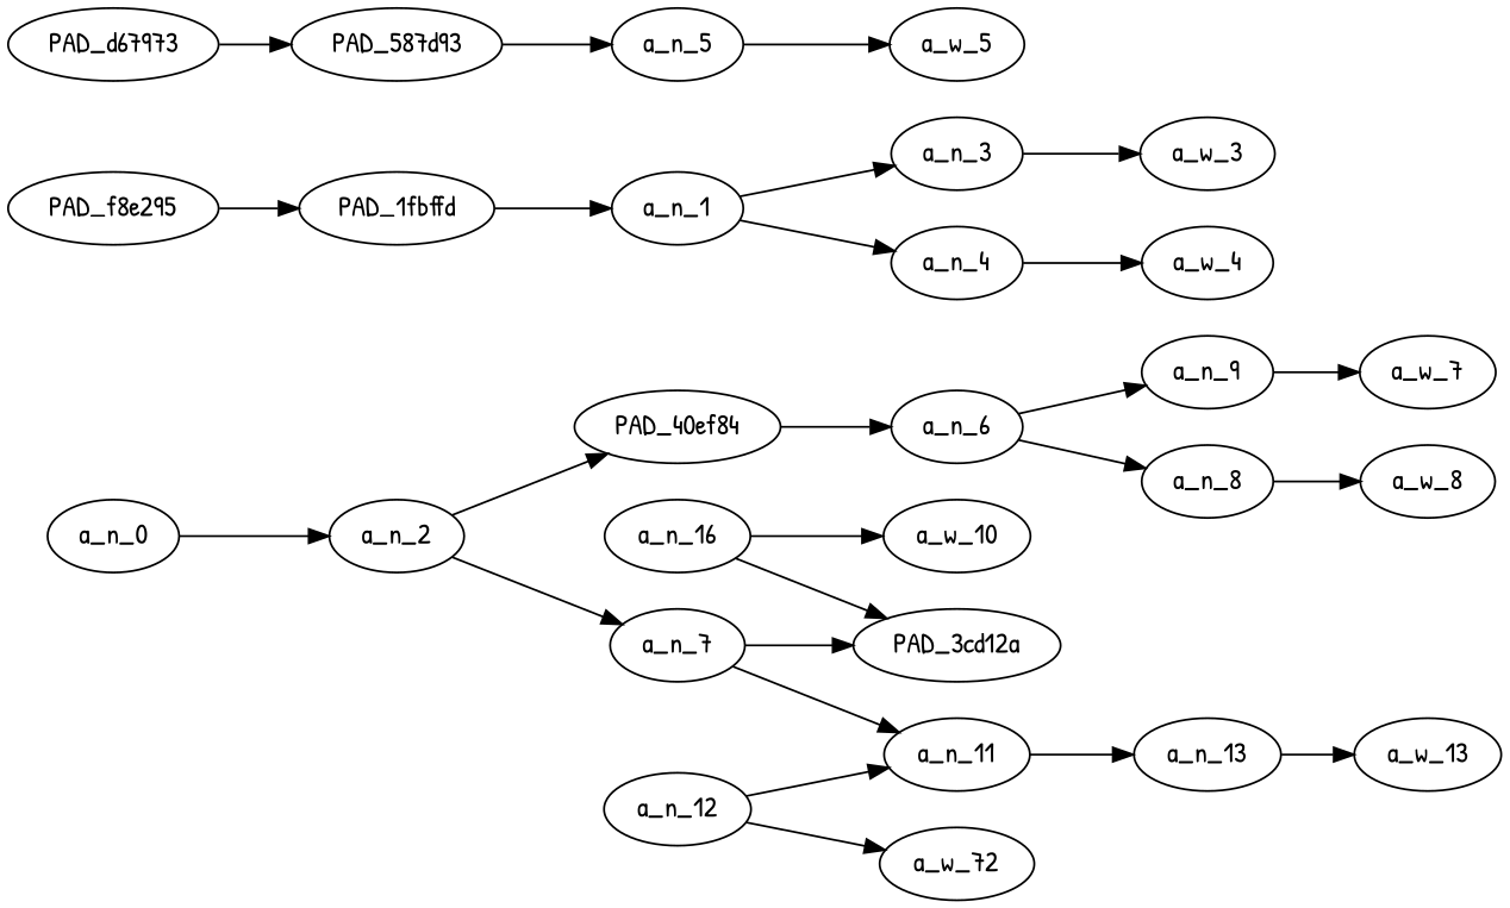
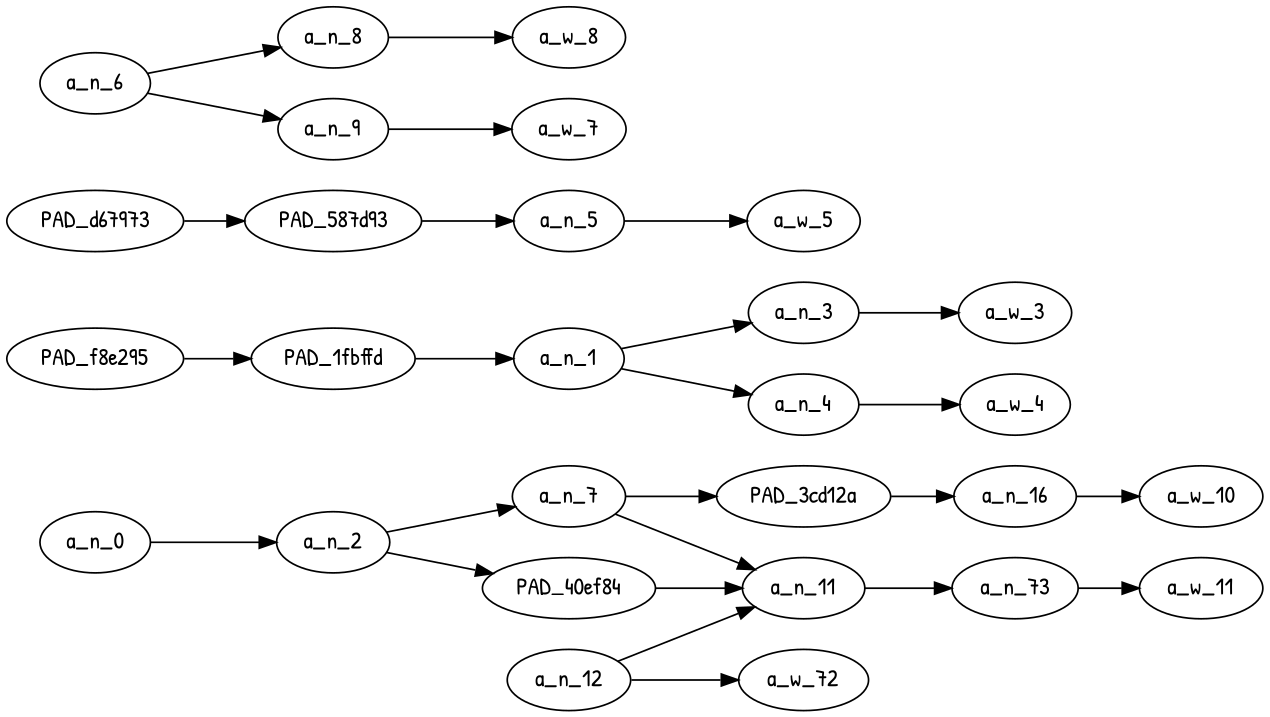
  strict digraph {
    fontname="Patrick Hand"
    rankdir=LR
    node [div_dir=1 fontname="Patrick Hand" index=0 level=1 text_span="[2]" value=0.46528780]
    edge [fontname="Patrick Hand"]
    a_n_0 [level=5 text_span="[0, 1, 2, 3, 4, 5, 6, 7]" value=1.00000000]
    a_n_2 [index=1 level=4 text_span="[2, 3, 4, 5, 6, 7]" value=0.53345286]
    PAD_f8e295 [level=4 text_span="[0, 1]"]
    n4 [label=PAD_1fbffd level=3 text_span="[0, 1]"]
    n5 [div_dir=-1 index=2 label=PAD_40ef84 level=3 text_span="[3, 4]" value=0.10680224]
    a_n_7 [index=3 level=3 text_span="[5, 6, 7]" value=0.27846578]
    a_n_1 [level=2 text_span="[0, 1]"]
    PAD_d67973 [index=1 level=3 value=0.14813877]
    PAD_587d93 [index=1 level=2 value=0.14813877]
    a_n_6 [div_dir=-1 index=2 level=2 text_span="[3, 4]" value=0.10680224]
    PAD_3cd12a [div_dir=-1 index=3 level=2 text_span="[5]" value=0.04271469]
    a_n_11 [index=4 level=2 text_span="[6, 7]" value=0.23562456]
    a_n_3 [text_span="[0]" value=0.12040603]
    a_n_4 [index=1 text_span="[1]" value=0.34257574]
    a_w_3 [div_dir=0 level=0 text_span="[0]" value=cia]
    a_w_4 [div_dir=0 index=1 level=0 text_span="[1]" value=nigger]
    a_n_5 [index=2 value=0.14813877]
    a_n_8 [div_dir=-1 index=3 text_span="[3]" value=0.04188655]
    a_n_9 [div_dir=-1 index=4 text_span="[4]" value=0.06479263]
    n20 [div_dir=-1 index=5 label=a_n_16 text_span="[5]" value=0.04271469]
-   a_n_13 [index=7 text_span="[7]" value=0.18356976]
+   a_n_13 [index=7 text_span="[7]" value=0.18356976 label=a_n_73]
    a_w_5 [div_dir=0 index=2 level=0 value=apologizes]
    a_w_8 [div_dir=0 index=3 level=0 text_span="[3]" value=to]
    n24 [div_dir=0 index=4 label=a_w_7 level=0 text_span="[4]" value=pol]
    a_w_10 [div_dir=0 index=5 level=0 text_span="[5]" value=for]
    a_n_12 [index=6 text_span="[6]" value=0.05188107]
    n27 [div_dir=0 index=6 label=a_w_72 level=0 text_span="[6]" value=the]
-   a_w_13 [div_dir=0 index=7 level=0 text_span="[7]" value=poz]
+   a_w_13 [div_dir=0 index=7 level=0 text_span="[7]" value=poz label=a_w_11]
    a_n_0 -> a_n_2
    a_n_2 -> n5
    a_n_2 -> a_n_7
    PAD_f8e295 -> n4
    n4 -> a_n_1
-   n5 -> a_n_6
+   n5 -> a_n_11
    a_n_7 -> PAD_3cd12a
    a_n_7 -> a_n_11
    a_n_1 -> a_n_3
    a_n_1 -> a_n_4
    PAD_d67973 -> PAD_587d93
    PAD_587d93 -> a_n_5
    a_n_6 -> a_n_8
    a_n_6 -> a_n_9
-   n20 -> PAD_3cd12a
+   PAD_3cd12a -> n20
    a_n_11 -> a_n_13
    a_n_3 -> a_w_3
    a_n_4 -> a_w_4
    a_n_5 -> a_w_5
    a_n_8 -> a_w_8
    a_n_9 -> n24
    n20 -> a_w_10
    a_n_13 -> a_w_13
    a_n_12 -> a_n_11
    a_n_12 -> n27
  }
